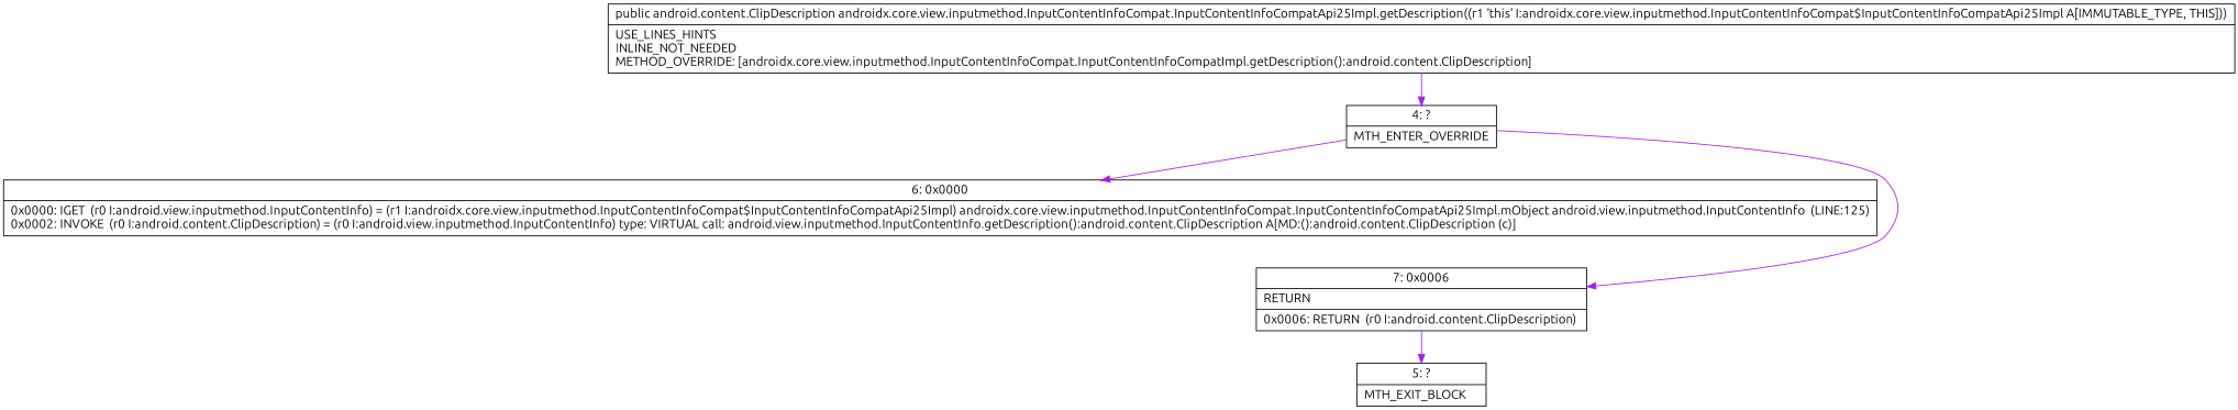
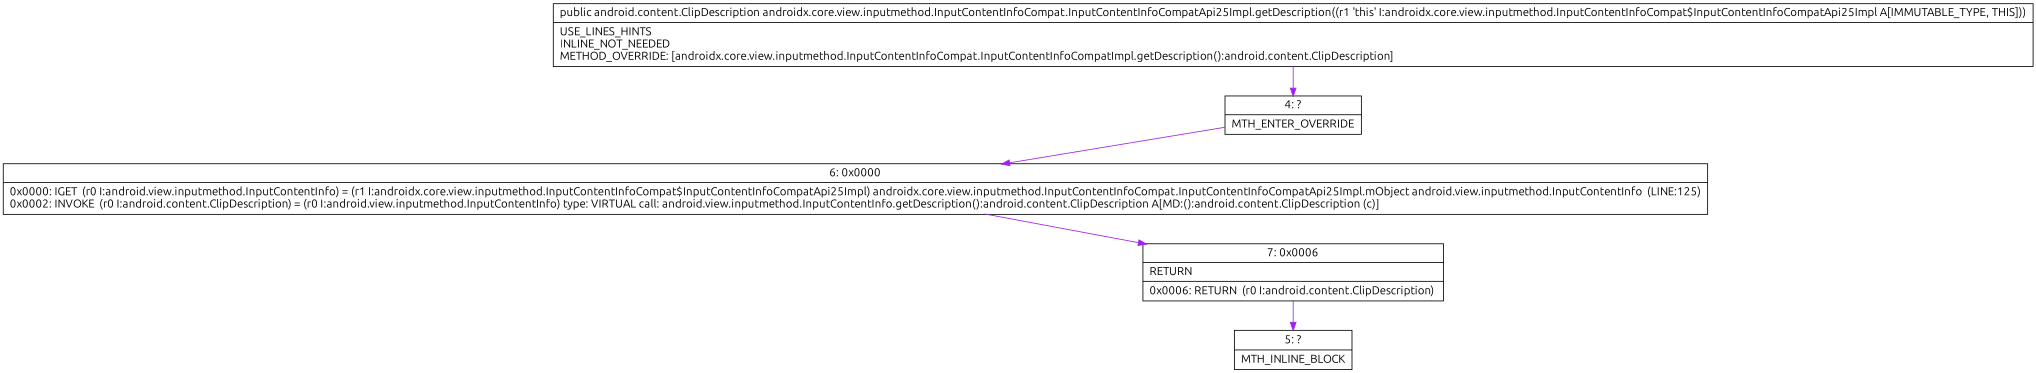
  digraph {
    fontname=Ubuntu
    node [fontname=Ubuntu shape=record]
    edge [color=purple fontname=Ubuntu]
    n1 [label="{4\:\ ?|MTH_ENTER_OVERRIDE\l}"]
    n2 [label="{6\:\ 0x0000|0x0000: IGET  (r0 I:android.view.inputmethod.InputContentInfo) = (r1 I:androidx.core.view.inputmethod.InputContentInfoCompat$InputContentInfoCompatApi25Impl) androidx.core.view.inputmethod.InputContentInfoCompat.InputContentInfoCompatApi25Impl.mObject android.view.inputmethod.InputContentInfo  (LINE:125)\l0x0002: INVOKE  (r0 I:android.content.ClipDescription) = (r0 I:android.view.inputmethod.InputContentInfo) type: VIRTUAL call: android.view.inputmethod.InputContentInfo.getDescription():android.content.ClipDescription A[MD:():android.content.ClipDescription (c)]\l}"]
    n3 [label="{7\:\ 0x0006|RETURN\l|0x0006: RETURN  (r0 I:android.content.ClipDescription) \l}"]
-   n4 [label="{5\:\ ?|MTH_EXIT_BLOCK\l}"]
+   n4 [label="{5\:\ ?|MTH_INLINE_BLOCK\l}"]
    n5 [label="{public android.content.ClipDescription androidx.core.view.inputmethod.InputContentInfoCompat.InputContentInfoCompatApi25Impl.getDescription((r1 'this' I:androidx.core.view.inputmethod.InputContentInfoCompat$InputContentInfoCompatApi25Impl A[IMMUTABLE_TYPE, THIS]))  | USE_LINES_HINTS\lINLINE_NOT_NEEDED\lMETHOD_OVERRIDE: [androidx.core.view.inputmethod.InputContentInfoCompat.InputContentInfoCompatImpl.getDescription():android.content.ClipDescription]\l}"]
    n1 -> n2
-   n1 -> n3
+   n2 -> n3
    n3 -> n4
    n5 -> n1
  }
